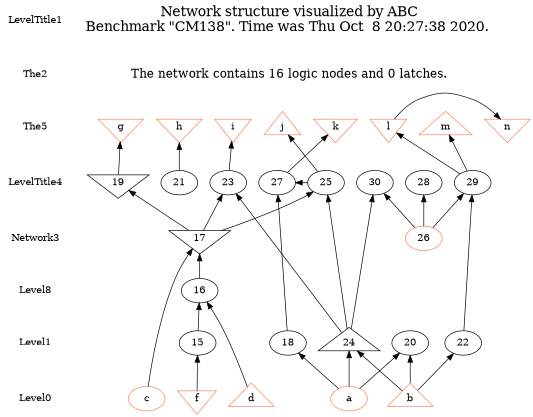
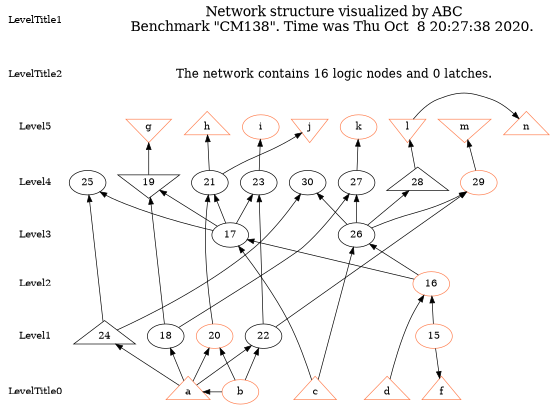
  digraph {
    node [shape=ellipse]
    edge [dir=back style=solid]
    LevelTitle1 [shape=plaintext]
-   LevelTitle2 [shape=plaintext label=The2]
-   Level5 [shape=plaintext label=The5]
-   Level4 [shape=plaintext label=LevelTitle4]
-   Level3 [shape=plaintext label=Network3]
-   Level2 [shape=plaintext label=Level8]
+   LevelTitle2 [shape=plaintext]
+   Level5 [shape=plaintext]
+   Level4 [shape=plaintext]
+   Level3 [shape=plaintext]
+   Level2 [shape=plaintext]
    Level1 [shape=plaintext]
-   Level0 [shape=plaintext]
+   Level0 [shape=plaintext label=LevelTitle0]
    n9 [fontname="Times-Roman" fontsize=20 label="Network structure visualized by ABC\nBenchmark \"CM138\". Time was Thu Oct  8 20:27:38 2020. " shape=plaintext]
    n10 [fontname="Times-Roman" fontsize=18 label="The network contains 16 logic nodes and 0 latches.\n" shape=plaintext]
    n11 [color=coral fillcolor=coral label=g shape=invtriangle]
-   n12 [color=coral fillcolor=coral label=h shape=invtriangle]
-   n13 [color=coral fillcolor=coral label=i shape=invtriangle]
-   n14 [color=coral fillcolor=coral label=j shape=triangle]
-   n15 [color=coral fillcolor=coral label=k shape=invtriangle]
+   n12 [color=coral fillcolor=coral label=h shape=triangle]
+   n13 [color=coral fillcolor=coral label=i]
+   n14 [color=coral fillcolor=coral label=j shape=invtriangle]
+   n15 [color=coral fillcolor=coral label=k]
    n16 [color=coral fillcolor=coral label=l shape=invtriangle]
-   n17 [color=coral fillcolor=coral label=m shape=triangle]
-   n18 [color=coral fillcolor=coral label=n shape=invtriangle]
+   n17 [color=coral fillcolor=coral label=m shape=invtriangle]
+   n18 [color=coral fillcolor=coral label=n shape=triangle]
    n19 [label="19\n" shape=invtriangle]
    n20 [label="21\n"]
    n21 [label="23\n"]
    n22 [label="25\n"]
    n23 [label="27\n"]
-   n24 [label="28\n"]
-   n25 [label="29\n"]
+   n24 [label="28\n" shape=triangle]
+   n25 [label="29\n" color=coral]
    n26 [label="30\n"]
-   n27 [label="17\n" shape=invtriangle]
-   n28 [label="26\n" color=coral]
-   n29 [label="16\n"]
-   n30 [label="15\n"]
+   n27 [label="17\n"]
+   n28 [label="26\n"]
+   n29 [label="16\n" color=coral]
+   n30 [label="15\n" color=coral]
    n31 [label="18\n"]
-   n32 [label="20\n"]
+   n32 [label="20\n" color=coral]
    n33 [label="22\n"]
    n34 [label="24\n" shape=triangle]
-   n35 [color=coral fillcolor=coral label=a]
-   n36 [color=coral fillcolor=coral label=b shape=triangle]
-   n37 [color=coral fillcolor=coral label=c]
+   n35 [color=coral fillcolor=coral label=a shape=triangle]
+   n36 [color=coral fillcolor=coral label=b]
+   n37 [color=coral fillcolor=coral label=c shape=triangle]
    n38 [color=coral fillcolor=coral label=d shape=triangle]
-   n39 [color=coral fillcolor=coral label=f shape=invtriangle]
+   n39 [color=coral fillcolor=coral label=f shape=triangle]
    subgraph sub_1 {
      LevelTitle1
      LevelTitle2
      Level5
      Level4
      Level3
      Level2
      Level1
      Level0
    }
    subgraph sub_2 {
      rank=same
      LevelTitle1
      n9
    }
    subgraph sub_3 {
      rank=same
      LevelTitle2
      n10
    }
    subgraph sub_4 {
      rank=same
      Level5
      n11
      n12
      n13
      n14
      n15
      n16
      n17
      n18
    }
    subgraph sub_5 {
      rank=same
      Level4
      n19
      n20
      n21
      n22
      n23
      n24
      n25
      n26
    }
    subgraph sub_6 {
      rank=same
      Level3
      n27
      n28
    }
    subgraph sub_7 {
      rank=same
      Level2
      n29
    }
    subgraph sub_8 {
      rank=same
      Level1
      n30
      n31
      n32
      n33
      n34
    }
    subgraph sub_9 {
      rank=same
      Level0
      n35
      n36
      n37
      n38
      n39
    }
    LevelTitle1 -> LevelTitle2 [style=invis]
    LevelTitle2 -> Level5 [style=invis]
    Level5 -> Level4 [style=invis]
    Level4 -> Level3 [style=invis]
    Level3 -> Level2 [style=invis]
    Level2 -> Level1 [style=invis]
    Level1 -> Level0 [style=invis]
    n9 -> n10 [style=invis]
    n10 -> n11 [style=invis]
    n10 -> n12 [style=invis]
    n10 -> n13 [style=invis]
    n10 -> n14 [style=invis]
    n10 -> n15 [style=invis]
    n10 -> n16 [style=invis]
    n10 -> n17 [style=invis]
    n10 -> n18 [style=invis]
    n11 -> n12 [style=invis]
    n11 -> n19
    n12 -> n13 [style=invis]
    n12 -> n20
    n13 -> n14 [style=invis]
    n13 -> n21
    n14 -> n15 [style=invis]
-   n14 -> n22
+   n14 -> n20
    n15 -> n16 [style=invis]
    n15 -> n23
    n16 -> n17 [style=invis]
-   n16 -> n25
+   n16 -> n24
    n17 -> n18 [style=invis]
    n17 -> n25
    n18 -> n16
    n19 -> n27
+   n19 -> n31
+   n20 -> n27
+   n20 -> n32
    n21 -> n27
-   n21 -> n34
+   n21 -> n33
    n22 -> n27
    n22 -> n34
-   n23 -> n22
+   n23 -> n28
    n23 -> n31
    n24 -> n28
    n25 -> n28
    n25 -> n33
    n26 -> n28
    n26 -> n34
    n27 -> n29
    n27 -> n37
+   n28 -> n29
+   n28 -> n37
    n29 -> n30
    n29 -> n38
-   n30 -> n39
+   n39 -> n30
    n31 -> n35
    n32 -> n35
    n32 -> n36
+   n33 -> n35
    n33 -> n36
    n34 -> n35
-   n34 -> n36
+   n35 -> n36
  }
